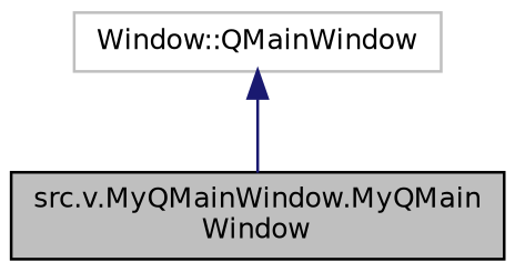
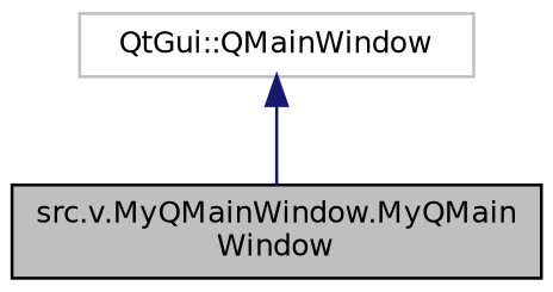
  digraph {
    node [fontname=Helvetica fontsize=10 shape=record style=filled]
    n1 [color=black fillcolor=grey75 fontcolor=black height=0.2 label="src.v.MyQMainWindow.MyQMain\lWindow" width=0.4]
-   n2 [color=grey75 fillcolor=white height=0.2 label="Window::QMainWindow" width=0.4]
+   n2 [color=grey75 fillcolor=white height=0.2 label="QtGui::QMainWindow" width=0.4]
    n2 -> n1 [color=midnightblue dir=back fontname=Helvetica fontsize=10 labelfontname=Helvetica labelfontsize=10 style=solid]
  }
